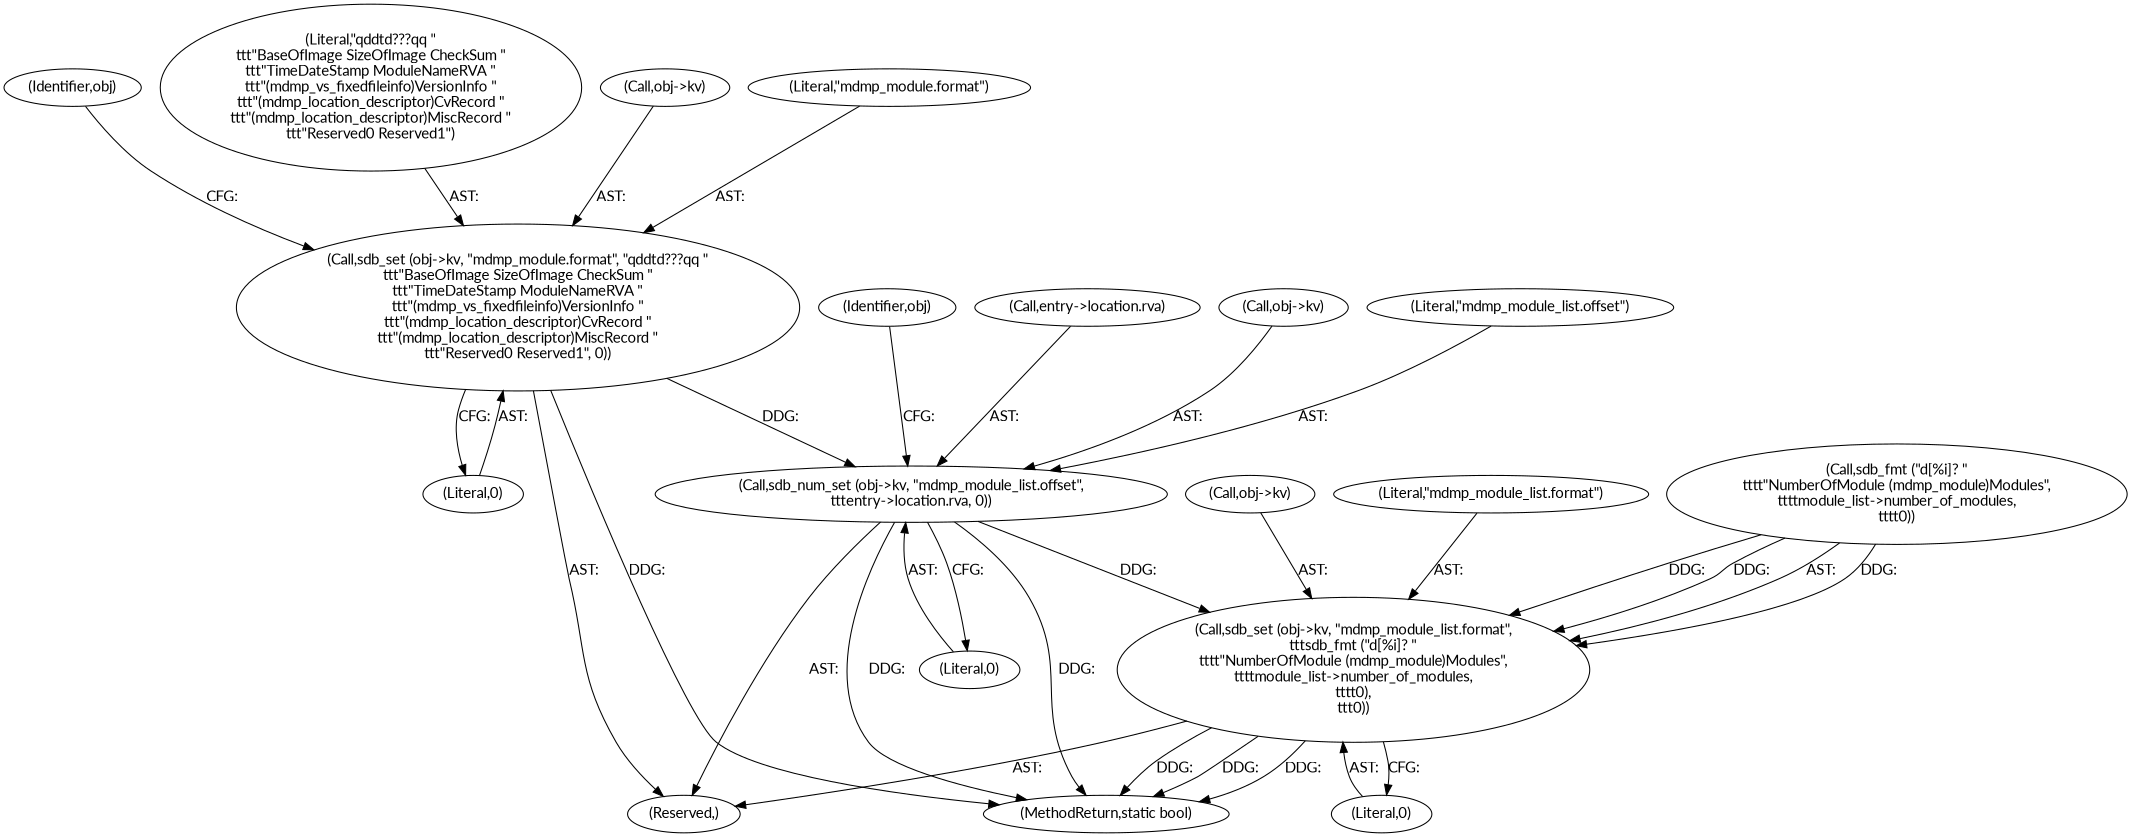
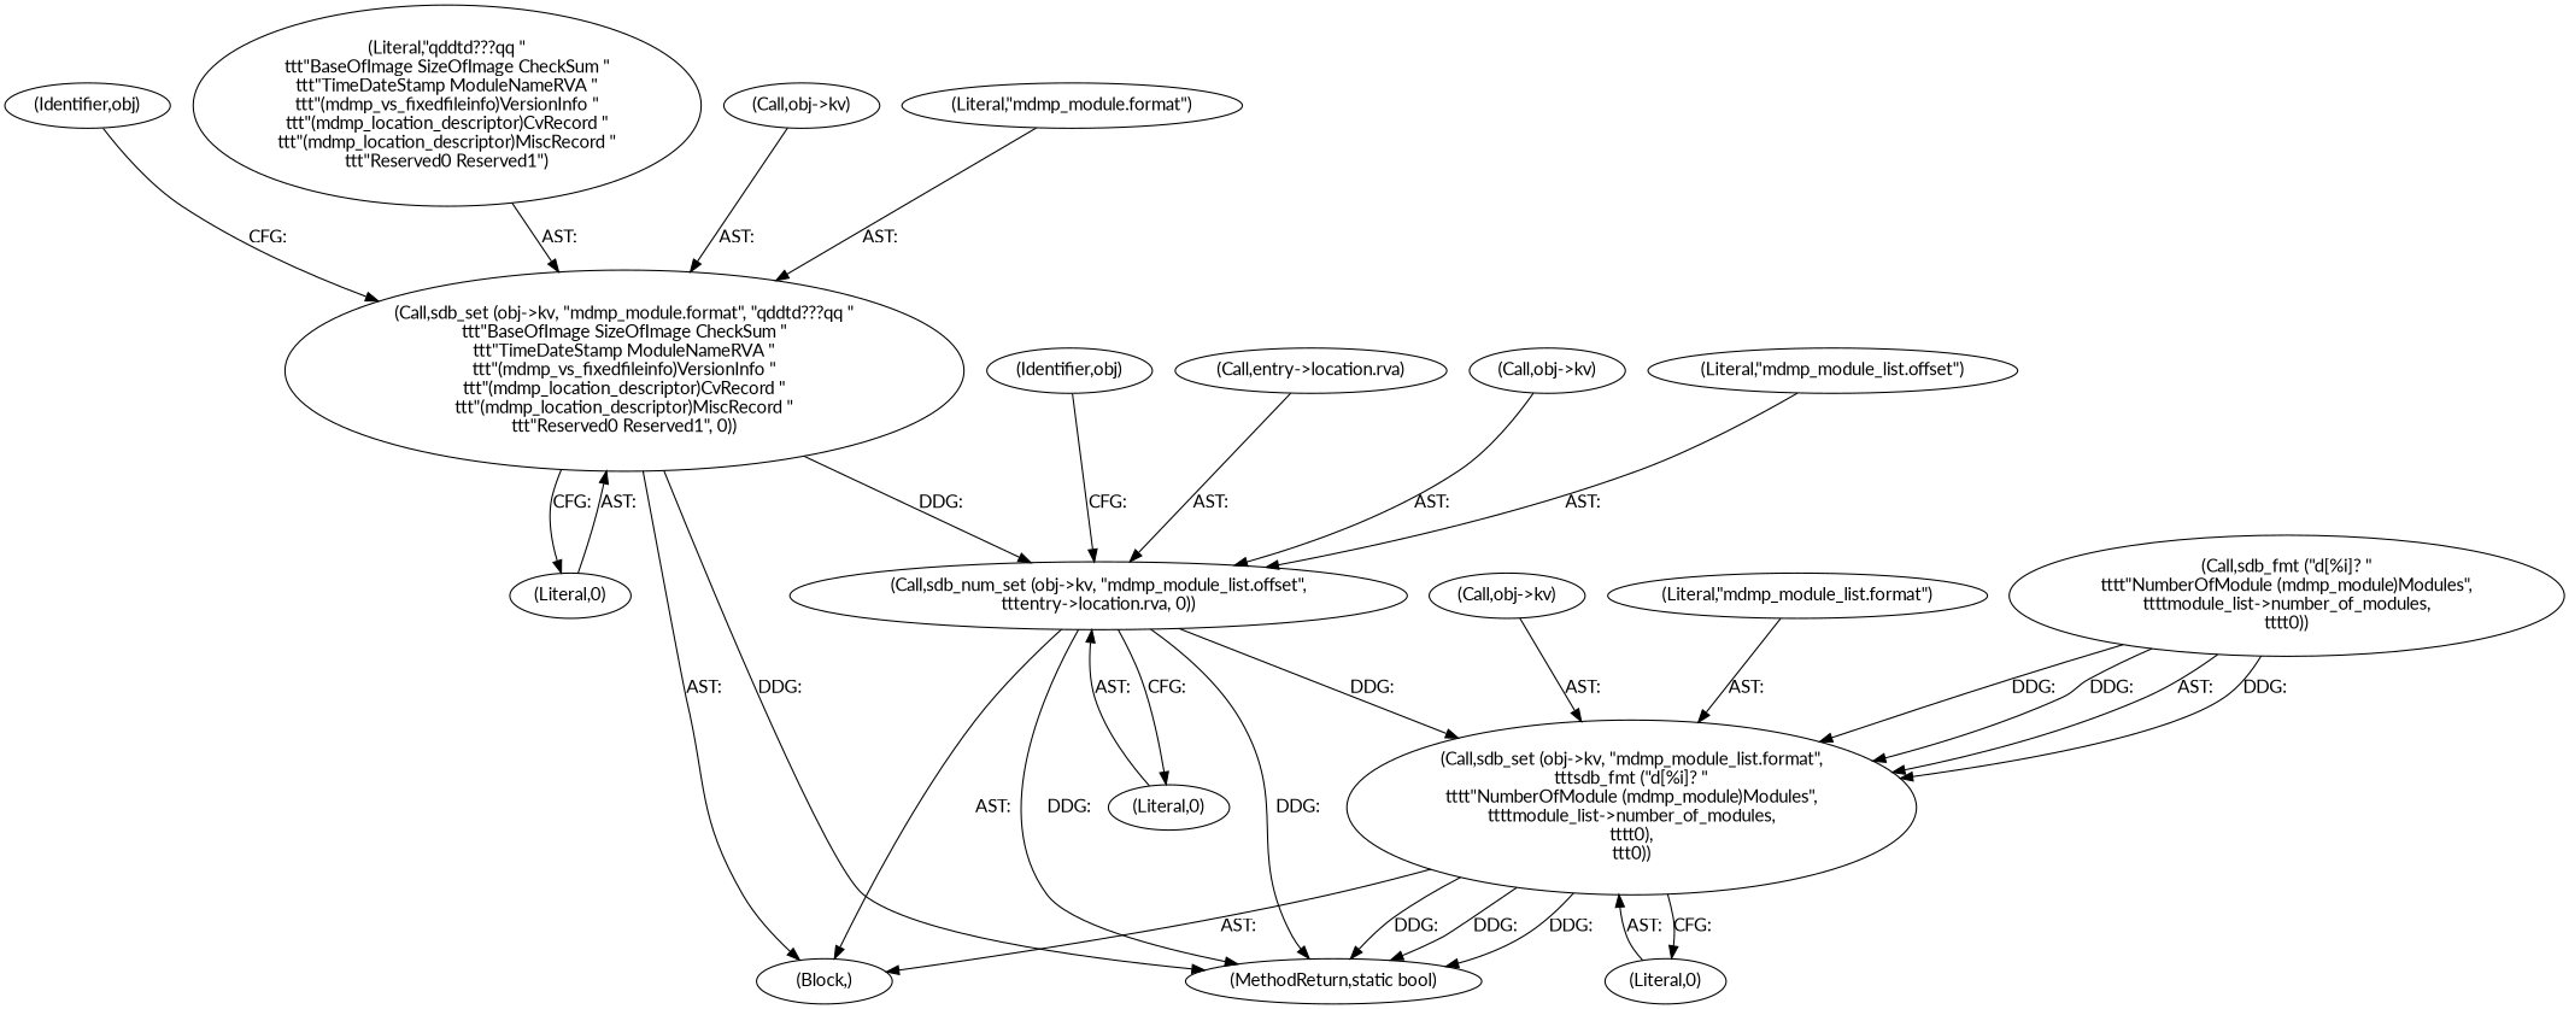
  digraph {
    fontname=Lato
    node [fontname=Lato]
    edge [fontname=Lato]
    n1 [label="(Call,sdb_num_set (obj->kv, \"mdmp_module_list.offset\",\n\t\t\tentry->location.rva, 0))"]
    n2 [label="(Call,sdb_set (obj->kv, \"mdmp_module_list.format\",\n\t\t\tsdb_fmt (\"d[%i]? \"\n\t\t\t\t\"NumberOfModule (mdmp_module)Modules\",\n\t\t\t\tmodule_list->number_of_modules,\n\t\t\t\t0),\n\t\t\t0))"]
    n3 [label="(Literal,0)"]
    n4 [label="(MethodReturn,static bool)"]
-   n5 [label="(Reserved,)"]
+   n5 [label="(Block,)"]
    n6 [label="(Literal,0)"]
    n7 [label="(Call,sdb_set (obj->kv, \"mdmp_module.format\", \"qddtd???qq \"\n\t\t\t\"BaseOfImage SizeOfImage CheckSum \"\n\t\t\t\"TimeDateStamp ModuleNameRVA \"\n\t\t\t\"(mdmp_vs_fixedfileinfo)VersionInfo \"\n\t\t\t\"(mdmp_location_descriptor)CvRecord \"\n\t\t\t\"(mdmp_location_descriptor)MiscRecord \"\n\t\t\t\"Reserved0 Reserved1\", 0))"]
    n8 [label="(Literal,0)"]
    n9 [label="(Identifier,obj)"]
    n10 [label="(Literal,\"mdmp_module_list.offset\")"]
    n11 [label="(Call,obj->kv)"]
    n12 [label="(Literal,\"mdmp_module_list.format\")"]
    n13 [label="(Call,sdb_fmt (\"d[%i]? \"\n\t\t\t\t\"NumberOfModule (mdmp_module)Modules\",\n\t\t\t\tmodule_list->number_of_modules,\n\t\t\t\t0))"]
    n14 [label="(Literal,\"qddtd???qq \"\n\t\t\t\"BaseOfImage SizeOfImage CheckSum \"\n\t\t\t\"TimeDateStamp ModuleNameRVA \"\n\t\t\t\"(mdmp_vs_fixedfileinfo)VersionInfo \"\n\t\t\t\"(mdmp_location_descriptor)CvRecord \"\n\t\t\t\"(mdmp_location_descriptor)MiscRecord \"\n\t\t\t\"Reserved0 Reserved1\")"]
    n15 [label="(Identifier,obj)"]
    n16 [label="(Call,entry->location.rva)"]
    n17 [label="(Call,obj->kv)"]
    n18 [label="(Literal,\"mdmp_module.format\")"]
    n19 [label="(Call,obj->kv)"]
    n1 -> n2 [label="DDG: "]
    n1 -> n3 [label="CFG: "]
    n1 -> n4 [label="DDG: "]
    n1 -> n4 [label="DDG: "]
    n1 -> n5 [label="AST: "]
    n2 -> n4 [label="DDG: "]
    n2 -> n4 [label="DDG: "]
    n2 -> n4 [label="DDG: "]
    n2 -> n5 [label="AST: "]
    n2 -> n6 [label="CFG: "]
    n3 -> n1 [label="AST: "]
    n6 -> n2 [label="AST: "]
    n7 -> n1 [label="DDG: "]
    n7 -> n4 [label="DDG: "]
    n7 -> n5 [label="AST: "]
    n7 -> n8 [label="CFG: "]
    n8 -> n7 [label="AST: "]
    n9 -> n7 [label="CFG: "]
    n10 -> n1 [label="AST: "]
    n11 -> n2 [label="AST: "]
    n12 -> n2 [label="AST: "]
    n13 -> n2 [label="AST: "]
    n13 -> n2 [label="DDG: "]
    n13 -> n2 [label="DDG: "]
    n13 -> n2 [label="DDG: "]
    n14 -> n7 [label="AST: "]
    n15 -> n1 [label="CFG: "]
    n16 -> n1 [label="AST: "]
    n17 -> n7 [label="AST: "]
    n18 -> n7 [label="AST: "]
    n19 -> n1 [label="AST: "]
  }
